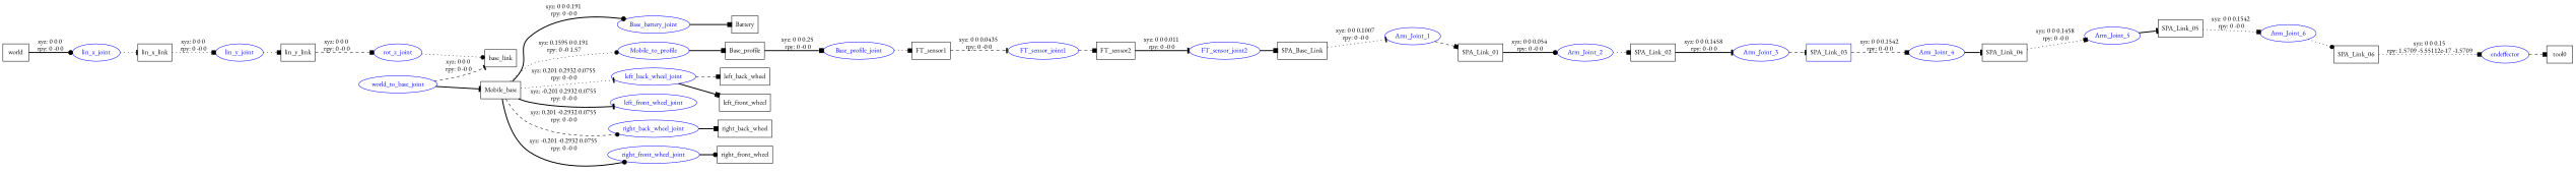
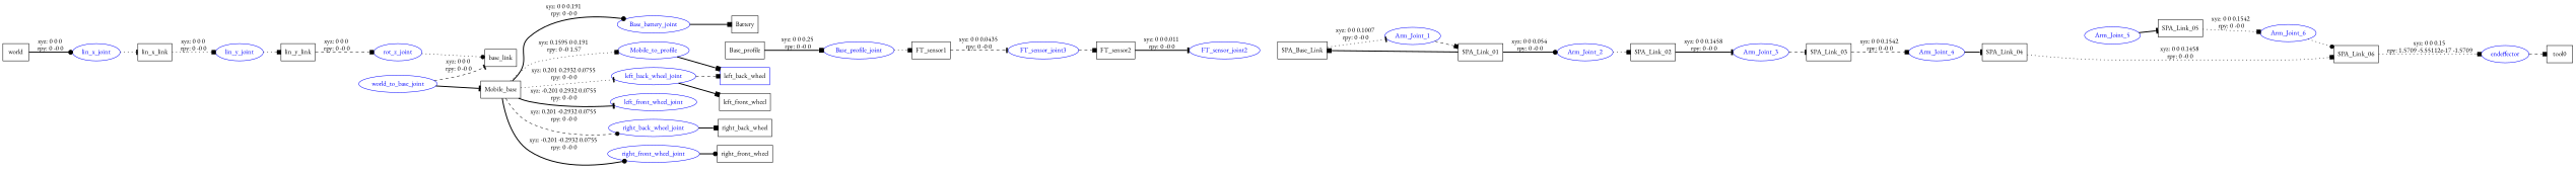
  digraph {
    fontname="EB Garamond"
    rankdir=LR
    node [fontname="EB Garamond" shape=box]
    edge [arrowhead=box fontname="EB Garamond" style=bold]
    n1 [label=world]
    lin_x_joint [color=blue fontcolor=blue shape=ellipse]
    n3 [label=lin_x_link]
    lin_y_joint [color=blue fontcolor=blue shape=ellipse]
    n5 [label=lin_y_link]
    rot_z_joint [color=blue fontcolor=blue shape=ellipse]
    n7 [label=base_link]
    world_to_base_joint [color=blue fontcolor=blue shape=ellipse]
    n9 [label=Mobile_base]
    Base_battery_joint [color=blue fontcolor=blue shape=ellipse]
    Mobile_to_profile [color=blue fontcolor=blue shape=ellipse]
    left_back_wheel_joint [color=blue fontcolor=blue shape=ellipse]
    left_front_wheel_joint [color=blue fontcolor=blue shape=ellipse]
    right_back_wheel_joint [color=blue fontcolor=blue shape=ellipse]
    right_front_wheel_joint [color=blue fontcolor=blue shape=ellipse]
    n16 [label=Battery]
    n17 [label=Base_profile]
-   n18 [label=left_back_wheel]
+   n18 [label=left_back_wheel color=blue]
    n19 [label=left_front_wheel]
    n20 [label=right_back_wheel]
    n21 [label=right_front_wheel]
    Base_profile_joint [color=blue fontcolor=blue shape=ellipse]
    n23 [label=FT_sensor1]
-   FT_sensor_joint1 [color=blue fontcolor=blue shape=ellipse]
+   FT_sensor_joint1 [color=blue fontcolor=blue shape=ellipse label=FT_sensor_joint3]
    n25 [label=FT_sensor2]
    FT_sensor_joint2 [color=blue fontcolor=blue shape=ellipse]
    n27 [label=SPA_Base_Link]
    Arm_Joint_1 [color=blue fontcolor=blue shape=ellipse]
    n29 [label=SPA_Link_01]
    Arm_Joint_2 [color=blue fontcolor=blue shape=ellipse]
    n31 [label=SPA_Link_02]
    Arm_Joint_3 [color=blue fontcolor=blue shape=ellipse]
-   n33 [label=SPA_Link_03 color=blue]
+   n33 [label=SPA_Link_03]
    Arm_Joint_4 [color=blue fontcolor=blue shape=ellipse]
    n35 [label=SPA_Link_04]
    Arm_Joint_5 [color=blue fontcolor=blue shape=ellipse]
    n37 [label=SPA_Link_05]
    Arm_Joint_6 [color=blue fontcolor=blue shape=ellipse]
    n39 [label=SPA_Link_06]
    endeffector [color=blue fontcolor=blue shape=ellipse]
    n41 [label=tool0]
    n1 -> lin_x_joint [arrowhead=dot label="xyz: 0 0 0 \nrpy: 0 -0 0"]
    lin_x_joint -> n3 [arrowhead=tee style=dotted]
    n3 -> lin_y_joint [label="xyz: 0 0 0 \nrpy: 0 -0 0" style=dotted]
    lin_y_joint -> n5 [style=dotted]
    n5 -> rot_z_joint [label="xyz: 0 0 0 \nrpy: 0 -0 0" style=dashed]
    rot_z_joint -> n7 [arrowhead=dot style=dotted]
    world_to_base_joint -> n7 [arrowhead=tee label="xyz: 0 0 0 \nrpy: 0 -0 0" style=dashed]
    world_to_base_joint -> n9 [arrowhead=tee]
    n9 -> Base_battery_joint [arrowhead=dot label="xyz: 0 0 0.191 \nrpy: 0 -0 0"]
-   n9 -> Mobile_to_profile [arrowhead=dot label="xyz: 0.1595 0 0.191 \nrpy: 0 -0 1.57" style=dotted]
+   n9 -> Mobile_to_profile [label="xyz: 0.1595 0 0.191 \nrpy: 0 -0 1.57" style=dotted]
    n9 -> left_back_wheel_joint [arrowhead=tee label="xyz: 0.201 0.2932 0.0755 \nrpy: 0 -0 0" style=dotted]
    n9 -> left_front_wheel_joint [arrowhead=tee label="xyz: -0.201 0.2932 0.0755 \nrpy: 0 -0 0"]
    n9 -> right_back_wheel_joint [arrowhead=dot label="xyz: 0.201 -0.2932 0.0755 \nrpy: 0 -0 0" style=dashed]
    n9 -> right_front_wheel_joint [arrowhead=dot label="xyz: -0.201 -0.2932 0.0755 \nrpy: 0 -0 0"]
    Base_battery_joint -> n16
-   Mobile_to_profile -> n17
+   Mobile_to_profile -> n18
    left_back_wheel_joint -> n18 [style=dashed]
    left_back_wheel_joint -> n19
    right_back_wheel_joint -> n20
    right_front_wheel_joint -> n21 [arrowhead=dot]
    n17 -> Base_profile_joint [label="xyz: 0 0 0.25 \nrpy: 0 -0 0"]
    Base_profile_joint -> n23 [style=dotted]
    n23 -> FT_sensor_joint1 [arrowhead=tee label="xyz: 0 0 0.0435 \nrpy: 0 -0 0" style=dashed]
    FT_sensor_joint1 -> n25 [style=dashed]
    n25 -> FT_sensor_joint2 [arrowhead=tee label="xyz: 0 0 0.011 \nrpy: 0 -0 0"]
-   FT_sensor_joint2 -> n27
+   n29 -> n27
    n27 -> Arm_Joint_1 [arrowhead=tee label="xyz: 0 0 0.1007 \nrpy: 0 -0 0" style=dotted]
    Arm_Joint_1 -> n29 [style=dashed]
    n29 -> Arm_Joint_2 [arrowhead=dot label="xyz: 0 0 0.054 \nrpy: 0 -0 0"]
    Arm_Joint_2 -> n31 [style=dotted]
    n31 -> Arm_Joint_3 [arrowhead=tee label="xyz: 0 0 0.1458 \nrpy: 0 -0 0"]
    Arm_Joint_3 -> n33 [arrowhead=tee style=dashed]
    n33 -> Arm_Joint_4 [label="xyz: 0 0 0.1542 \nrpy: 0 -0 0" style=dashed]
    Arm_Joint_4 -> n35 [arrowhead=tee]
-   n35 -> Arm_Joint_5 [label="xyz: 0 0 0.1458 \nrpy: 0 -0 0" style=dotted]
+   n35 -> n39 [label="xyz: 0 0 0.1458 \nrpy: 0 -0 0" style=dotted]
    Arm_Joint_5 -> n37 [arrowhead=tee]
    n37 -> Arm_Joint_6 [label="xyz: 0 0 0.1542 \nrpy: 0 -0 0" style=dotted]
    Arm_Joint_6 -> n39 [arrowhead=dot style=dotted]
    n39 -> endeffector [label="xyz: 0 0 0.15 \nrpy: 1.5709 -5.55112e-17 -1.5709" style=dotted]
    endeffector -> n41 [style=dashed]
  }
